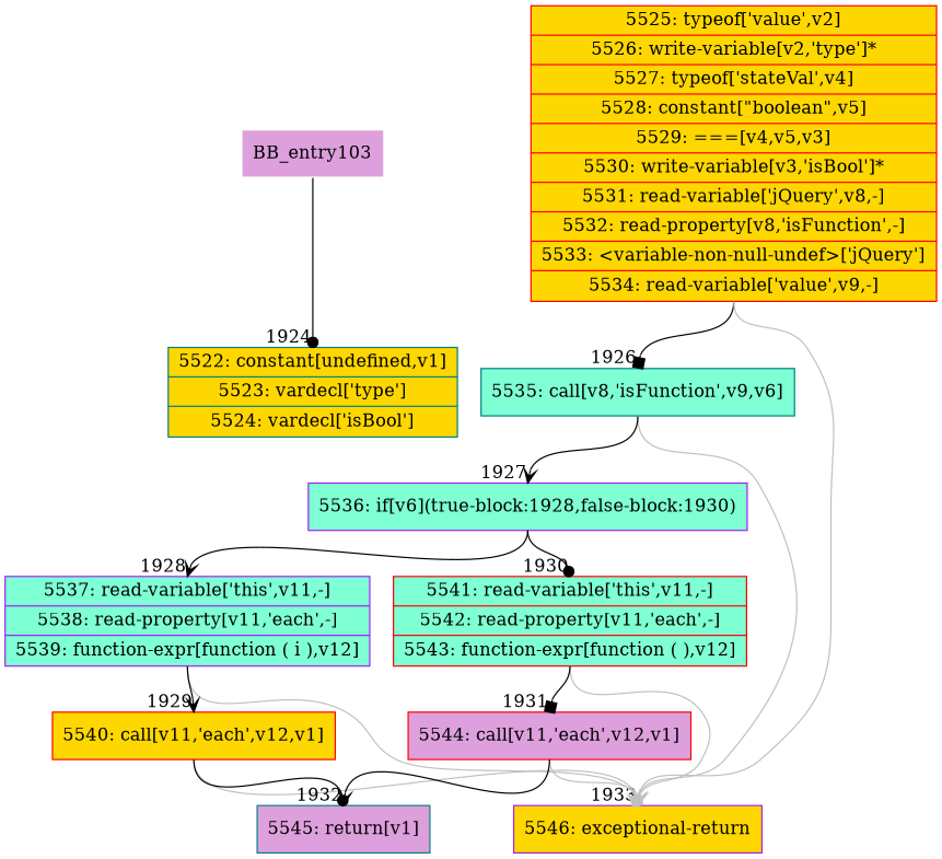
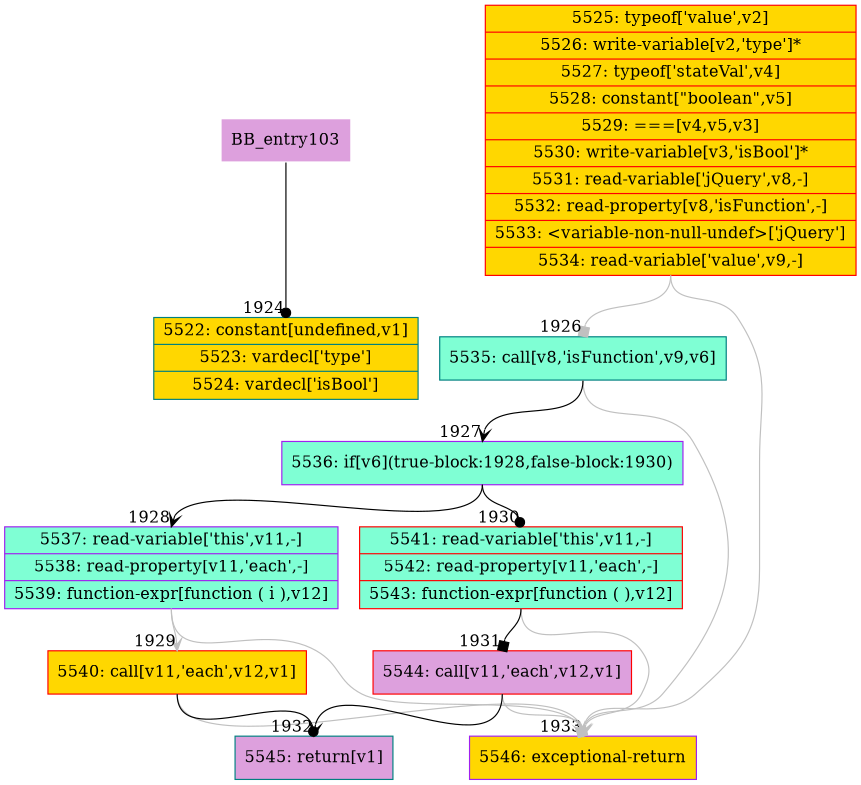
  digraph {
    rankdir=TD
    node [color=purple fillcolor=gold shape=record style=filled]
    edge [arrowhead=vee headport=n tailport=s]
    n1 [fillcolor=plum label=BB_entry103 shape=none]
    n2 [color=teal label="{5522: constant[undefined,v1]|5523: vardecl['type']|5524: vardecl['isBool']}"]
    n3 [color=red label="{5525: typeof['value',v2]|5526: write-variable[v2,'type']*|5527: typeof['stateVal',v4]|5528: constant[\"boolean\",v5]|5529: ===[v4,v5,v3]|5530: write-variable[v3,'isBool']*|5531: read-variable['jQuery',v8,-]|5532: read-property[v8,'isFunction',-]|5533: \<variable-non-null-undef\>['jQuery']|5534: read-variable['value',v9,-]}"]
    n4 [color=teal fillcolor=aquamarine label="{5535: call[v8,'isFunction',v9,v6]}"]
    n5 [label="{5546: exceptional-return}"]
    n6 [fillcolor=aquamarine label="{5536: if[v6](true-block:1928,false-block:1930)}"]
    n7 [fillcolor=aquamarine label="{5537: read-variable['this',v11,-]|5538: read-property[v11,'each',-]|5539: function-expr[function ( i ),v12]}"]
    n8 [color=red fillcolor=aquamarine label="{5541: read-variable['this',v11,-]|5542: read-property[v11,'each',-]|5543: function-expr[function ( ),v12]}"]
    n9 [color=red label="{5540: call[v11,'each',v12,v1]}"]
    n10 [color=red fillcolor=plum label="{5544: call[v11,'each',v12,v1]}"]
    n11 [color=teal fillcolor=plum label="{5545: return[v1]}"]
    n1 -> n2 [arrowhead=dot headlabel="    1924"]
-   n3 -> n4 [arrowhead=box headlabel="      1926"]
+   n3 -> n4 [arrowhead=box headlabel="      1926" color=gray]
    n3 -> n5 [color=gray headlabel="      1933"]
    n4 -> n5 [color=gray]
    n4 -> n6 [headlabel="      1927"]
    n6 -> n7 [headlabel="      1928"]
    n6 -> n8 [arrowhead=dot headlabel="      1930"]
    n7 -> n5 [color=gray]
-   n7 -> n9 [headlabel="      1929"]
+   n7 -> n9 [headlabel="      1929" color=gray]
    n8 -> n5 [color=gray]
    n8 -> n10 [arrowhead=box headlabel="      1931"]
    n9 -> n5 [arrowhead=box color=gray]
    n9 -> n11 [arrowhead=dot headlabel="      1932"]
    n10 -> n5 [arrowhead=box color=gray]
    n10 -> n11
  }
